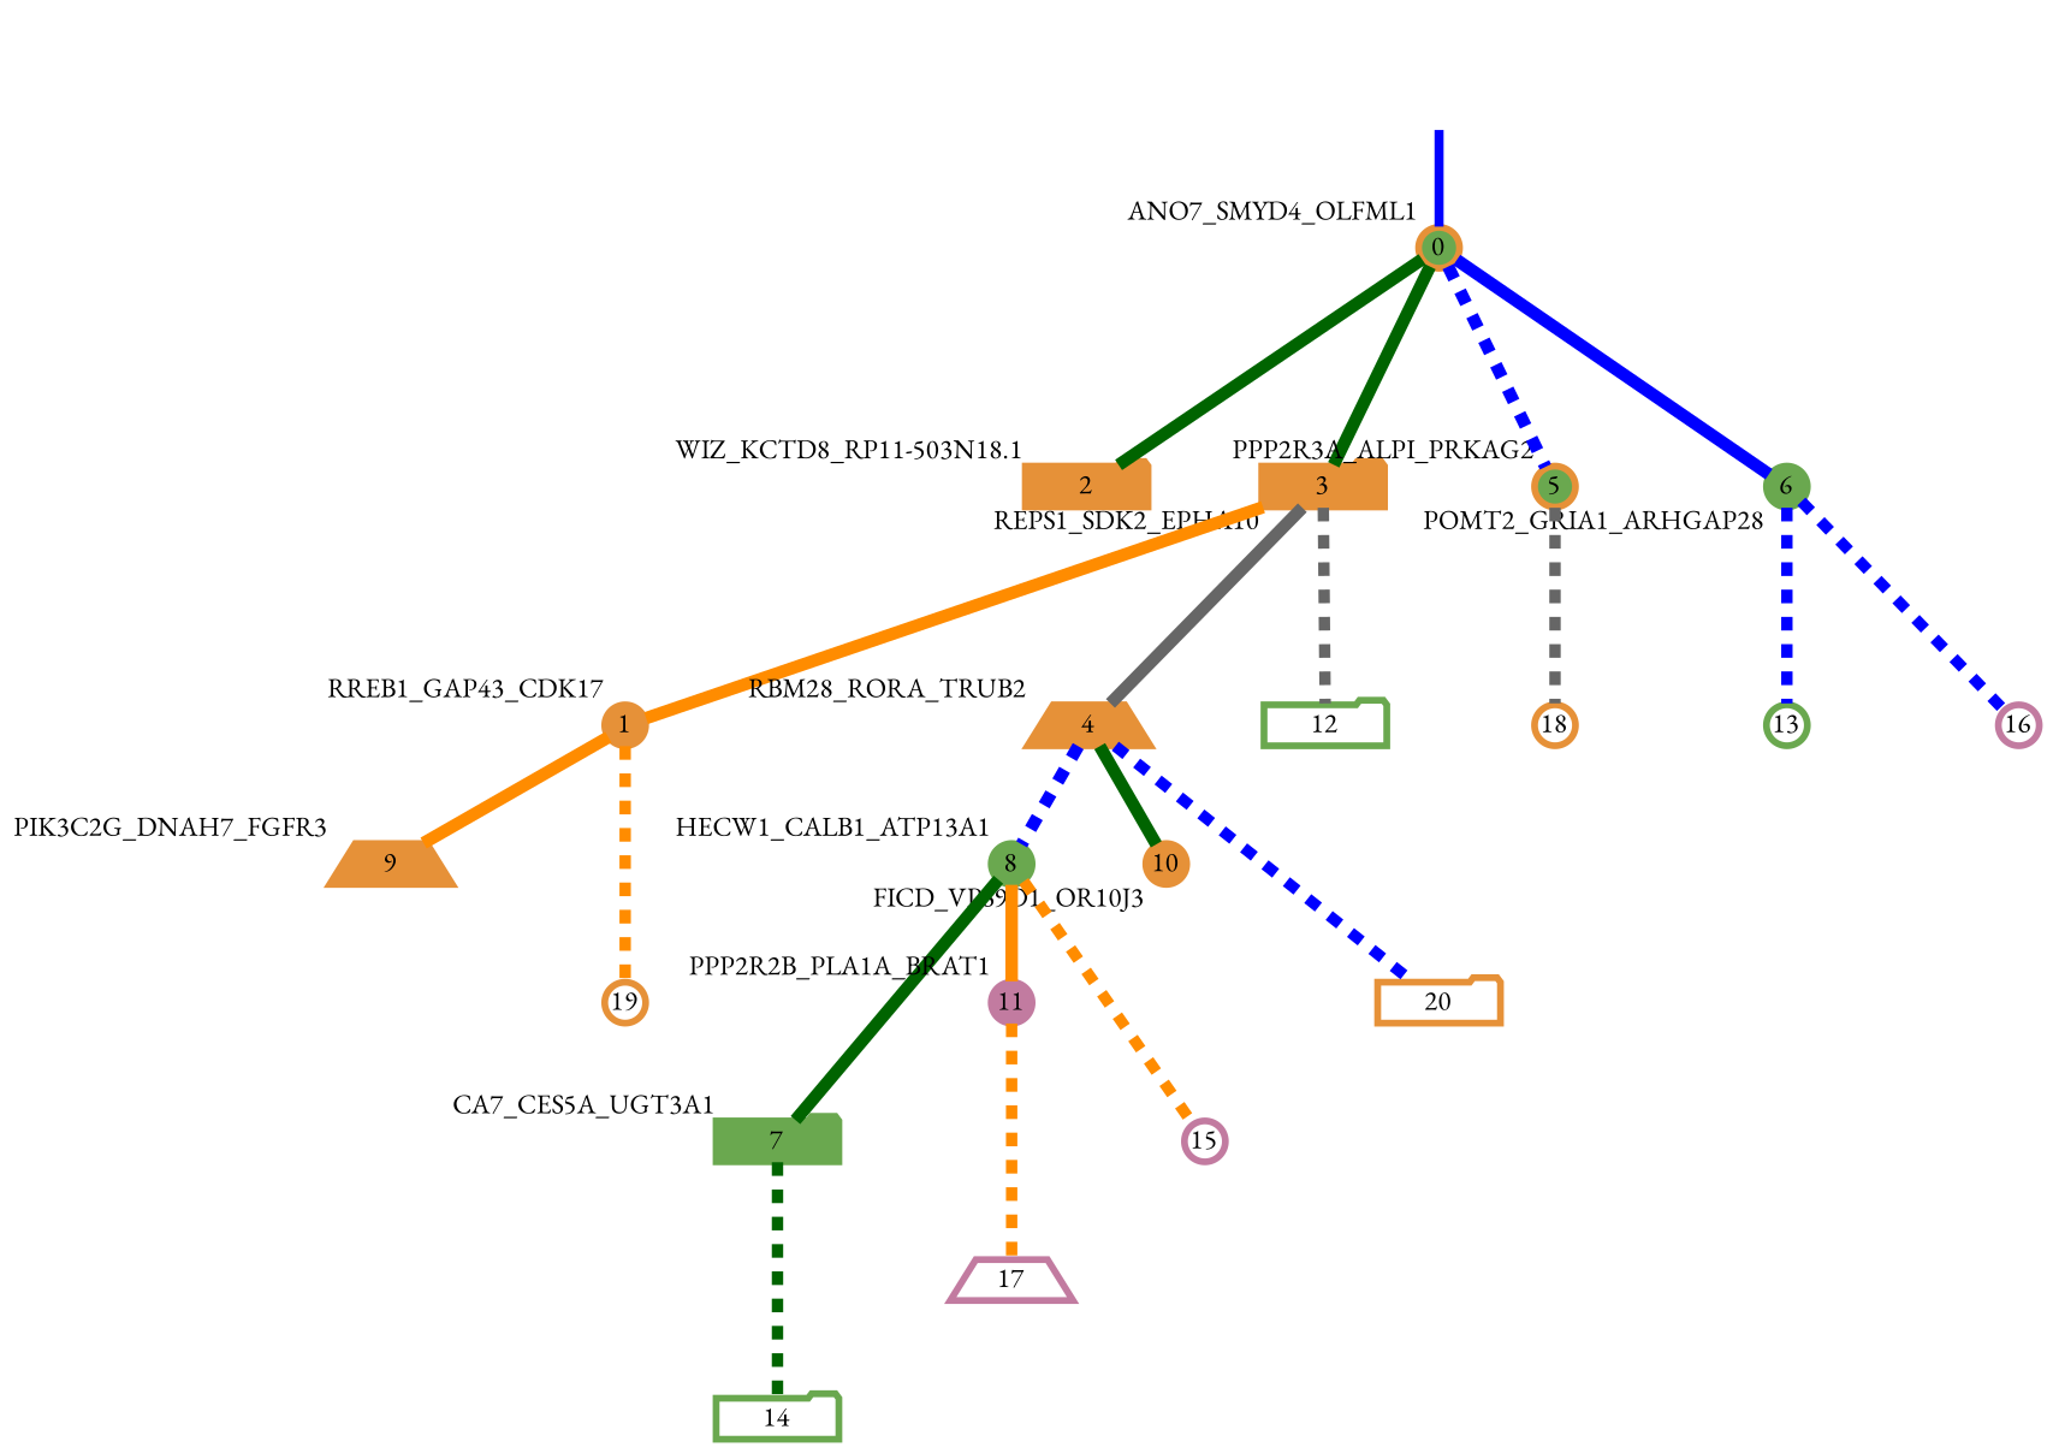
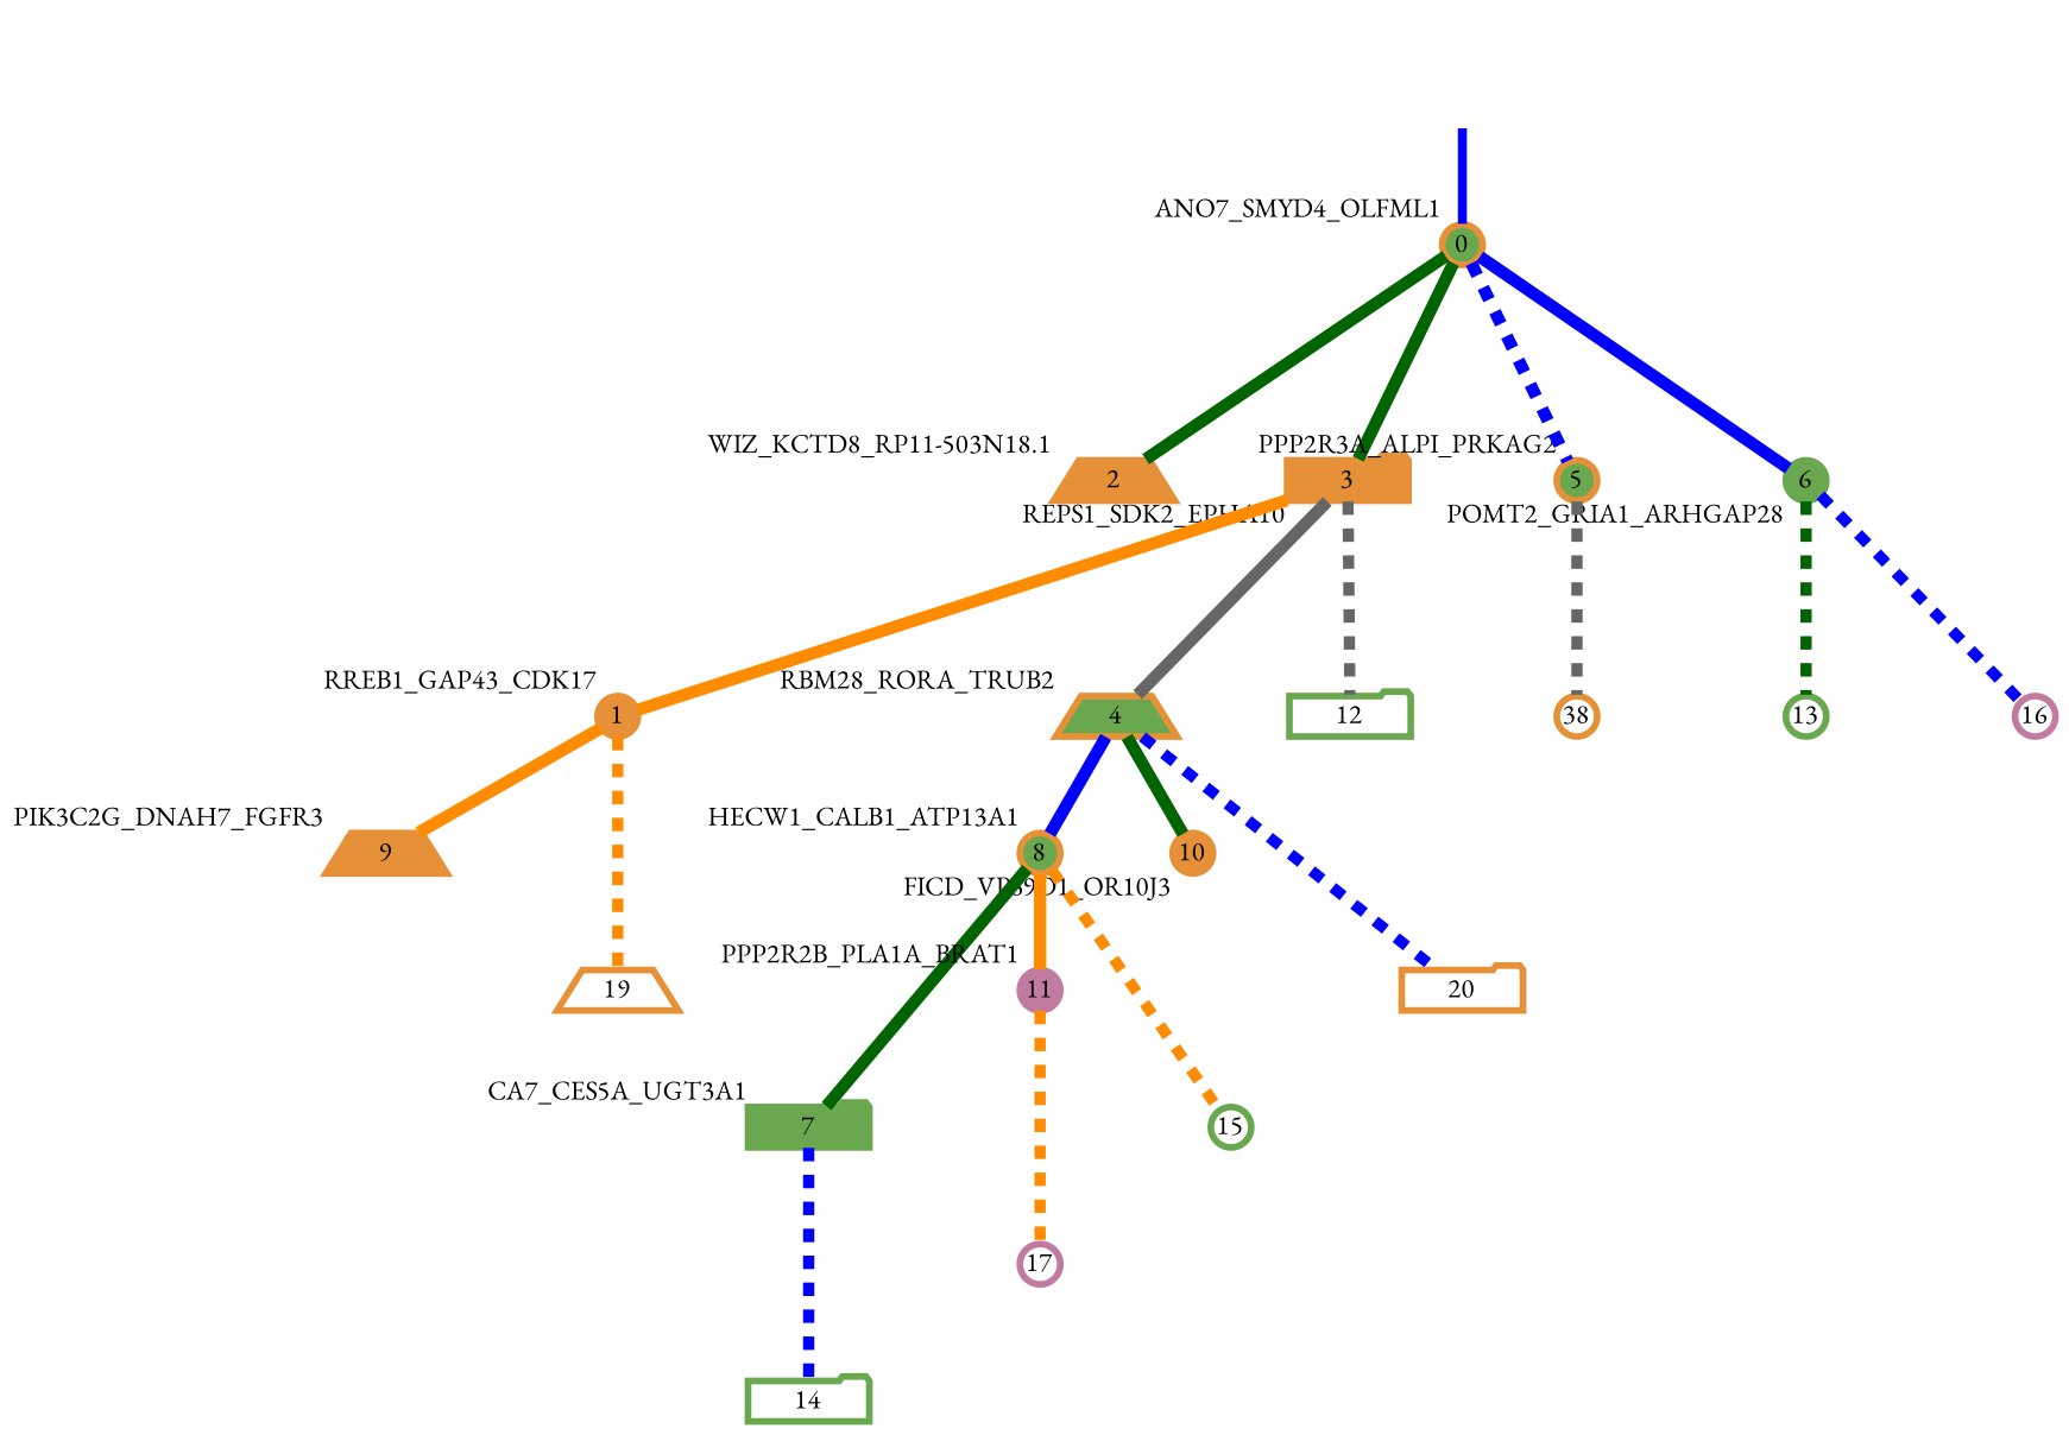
  strict digraph {
    fontname="EB Garamond"
    forcelabels=true
    nodesep=0.7
    rankdir=TB
    ranksep=0.6
    splines=false
    node [color="#e69138ff" fillcolor="#6aa84fff" fixedsize=true fontname="EB Garamond" fontsize="12pt" penwidth=3 shape=circle style=filled]
    edge [arrowsize=0 color=blue fontname="EB Garamond" minlen=2.0 penwidth=5.5 style=solid]
    0 [height=0.25 xlabel=ANO7_SMYD4_OLFML1]
-   2 [fillcolor="#e69138ff" height=0.25 shape=folder xlabel="WIZ_KCTD8_RP11-503N18.1"]
+   2 [fillcolor="#e69138ff" height=0.25 shape=trapezium xlabel="WIZ_KCTD8_RP11-503N18.1"]
    3 [fillcolor="#e69138ff" height=0.25 shape=folder xlabel=REPS1_SDK2_EPHA10]
    5 [height=0.25 xlabel=PPP2R3A_ALPI_PRKAG2]
    6 [color="#6aa84fff" height=0.25 xlabel=POMT2_GRIA1_ARHGAP28]
    1 [fillcolor="#e69138ff" height=0.25 xlabel=RREB1_GAP43_CDK17]
-   4 [fillcolor="#e69138ff" height=0.25 shape=trapezium xlabel=RBM28_RORA_TRUB2]
+   4 [height=0.25 shape=trapezium xlabel=RBM28_RORA_TRUB2]
    12 [color="#6aa84fff" height=0.25 shape=folder style=solid]
-   18 [fillcolor="#e69138ff" height=0.25 style=solid]
+   18 [fillcolor="#e69138ff" height=0.25 style=solid label=38]
    13 [color="#6aa84fff" height=0.25 style=solid]
    16 [color="#c27ba0ff" fillcolor="#c27ba0ff" height=0.25 style=solid]
    9 [fillcolor="#e69138ff" height=0.25 shape=trapezium xlabel=PIK3C2G_DNAH7_FGFR3]
-   19 [fillcolor="#e69138ff" height=0.25 style=solid]
-   8 [color="#6aa84fff" height=0.25 xlabel=HECW1_CALB1_ATP13A1]
+   19 [fillcolor="#e69138ff" height=0.25 shape=trapezium style=solid]
+   8 [height=0.25 xlabel=HECW1_CALB1_ATP13A1]
    10 [fillcolor="#e69138ff" height=0.25 xlabel=FICD_VPS9D1_OR10J3]
    20 [fillcolor="#e69138ff" height=0.25 shape=folder style=solid]
    7 [color="#6aa84fff" height=0.25 shape=folder xlabel=CA7_CES5A_UGT3A1]
    11 [color="#c27ba0ff" fillcolor="#c27ba0ff" height=0.25 xlabel=PPP2R2B_PLA1A_BRAT1]
-   15 [color="#c27ba0ff" height=0.25 style=solid]
+   15 [color="#6aa84fff" height=0.25 style=solid]
    14 [color="#6aa84fff" height=0.25 shape=folder style=solid]
-   17 [color="#c27ba0ff" fillcolor="#c27ba0ff" height=0.25 shape=trapezium style=solid]
+   17 [color="#c27ba0ff" fillcolor="#c27ba0ff" height=0.25 style=solid]
    normal [style=invis xlabel=ANO7_SMYD4_OLFML1 color="" fillcolor="" fixedsize="" fontsize="" shape=""]
    0 -> 2 [color=darkgreen]
    0 -> 3 [color=darkgreen]
    0 -> 5 [style=dashed]
    0 -> 6
    3 -> 1 [color=darkorange]
    3 -> 4 [color=gray40]
    3 -> 12 [color=gray40 penwidth=5 style=dashed]
    5 -> 18 [color=gray40 penwidth=5 style=dashed]
-   6 -> 13 [penwidth=5 style=dashed]
+   6 -> 13 [color=darkgreen penwidth=5 style=dashed]
    6 -> 16 [penwidth=5 style=dashed]
    1 -> 9 [color=darkorange minlen=1.399999976158142]
    1 -> 19 [color=darkorange penwidth=5 style=dashed]
-   4 -> 8 [minlen=1.399999976158142 style=dashed]
+   4 -> 8 [minlen=1.399999976158142]
    4 -> 10 [color=darkgreen minlen=1.1999999284744263]
    4 -> 20 [penwidth=5 style=dashed]
    8 -> 7 [color=darkgreen]
    8 -> 11 [color=darkorange minlen=1.0]
    8 -> 15 [color=darkorange penwidth=5 style=dashed]
-   7 -> 14 [color=darkgreen penwidth=5 style=dashed]
+   7 -> 14 [penwidth=5 style=dashed]
    11 -> 17 [color=darkorange penwidth=5 style=dashed]
    normal -> 0 [penwidth=4 minlen=""]
  }
